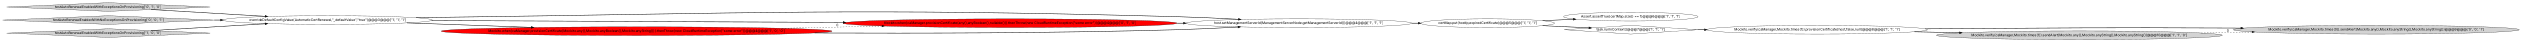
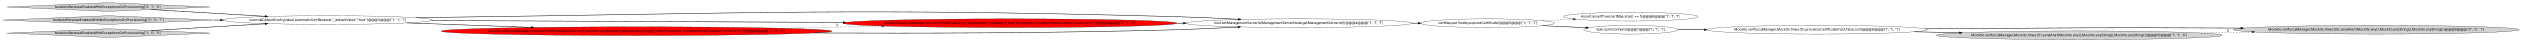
  digraph {
    fontname=Inter
    rankdir=LR
    node [fillcolor=white fontname=Inter shape=ellipse style=filled]
    edge [fontname=Inter style=bold]
    n1 [fillcolor=lightgray label="testAutoRenewalEnabledWithExceptionsOnProvisioning['0', '1', '0']" shape=diamond]
    n2 [label="overrideDefaultConfigValue(AutomaticCertRenewal,\"_defaultValue\",\"true\")@@@3@@@['1', '1', '1']"]
    n3 [fillcolor=red label="Mockito.when(caManager.provisionCertificate(any(),anyBoolean(),nullable())).thenThrow(new CloudRuntimeException(\"some error\"))@@@4@@@['0', '1', '0']"]
    n4 [label="host.setManagementServerId(ManagementServerNode.getManagementServerId())@@@4@@@['1', '1', '1']"]
    n5 [fillcolor=red label="Mockito.when(caManager.provisionCertificate(Mockito.any(),Mockito.anyBoolean(),Mockito.anyString())).thenThrow(new CloudRuntimeException(\"some error\"))@@@4@@@['1', '0', '0']"]
    n6 [label="Mockito.verify(caManager,Mockito.times(1)).provisionCertificate(host,false,null)@@@8@@@['1', '1', '1']"]
    n7 [fillcolor=lightgray label="Mockito.verify(caManager,Mockito.times(0)).sendAlert(Mockito.any(),Mockito.anyString(),Mockito.anyString())@@@9@@@['0', '0', '1']"]
    n8 [fillcolor=lightgray label="Mockito.verify(caManager,Mockito.times(1)).sendAlert(Mockito.any(),Mockito.anyString(),Mockito.anyString())@@@10@@@['1', '1', '0']"]
    n9 [label="Assert.assertTrue(certMap.size() == 1)@@@6@@@['1', '1', '1']"]
-   n10 [label="task.runInContext()@@@7@@@['1', '1', '1']" shape=diamond]
+   n10 [label="task.runInContext()@@@7@@@['1', '1', '1']"]
    n11 [label="certMap.put(hostIp,expiredCertificate)@@@5@@@['1', '1', '1']"]
    n12 [fillcolor=lightgray label="testAutoRenewalEnabledWithNoExceptionsOnProvisioning['0', '0', '1']" shape=diamond]
    n13 [fillcolor=lightgray label="testAutoRenewalEnabledWithExceptionsOnProvisioning['1', '0', '0']" shape=diamond]
    n1 -> n2
    n2 -> n3
    n2 -> n4
    n2 -> n5
    n3 -> n4
    n4 -> n11
    n5 -> n3 [label=0 style=dashed]
    n5 -> n4
    n6 -> n7
    n6 -> n8
    n8 -> n7 [label=0 style=dashed]
    n10 -> n6
-   n11 -> n9
+   n11 -> n9 [style=dashed]
    n11 -> n10
    n12 -> n2
    n13 -> n2
  }
